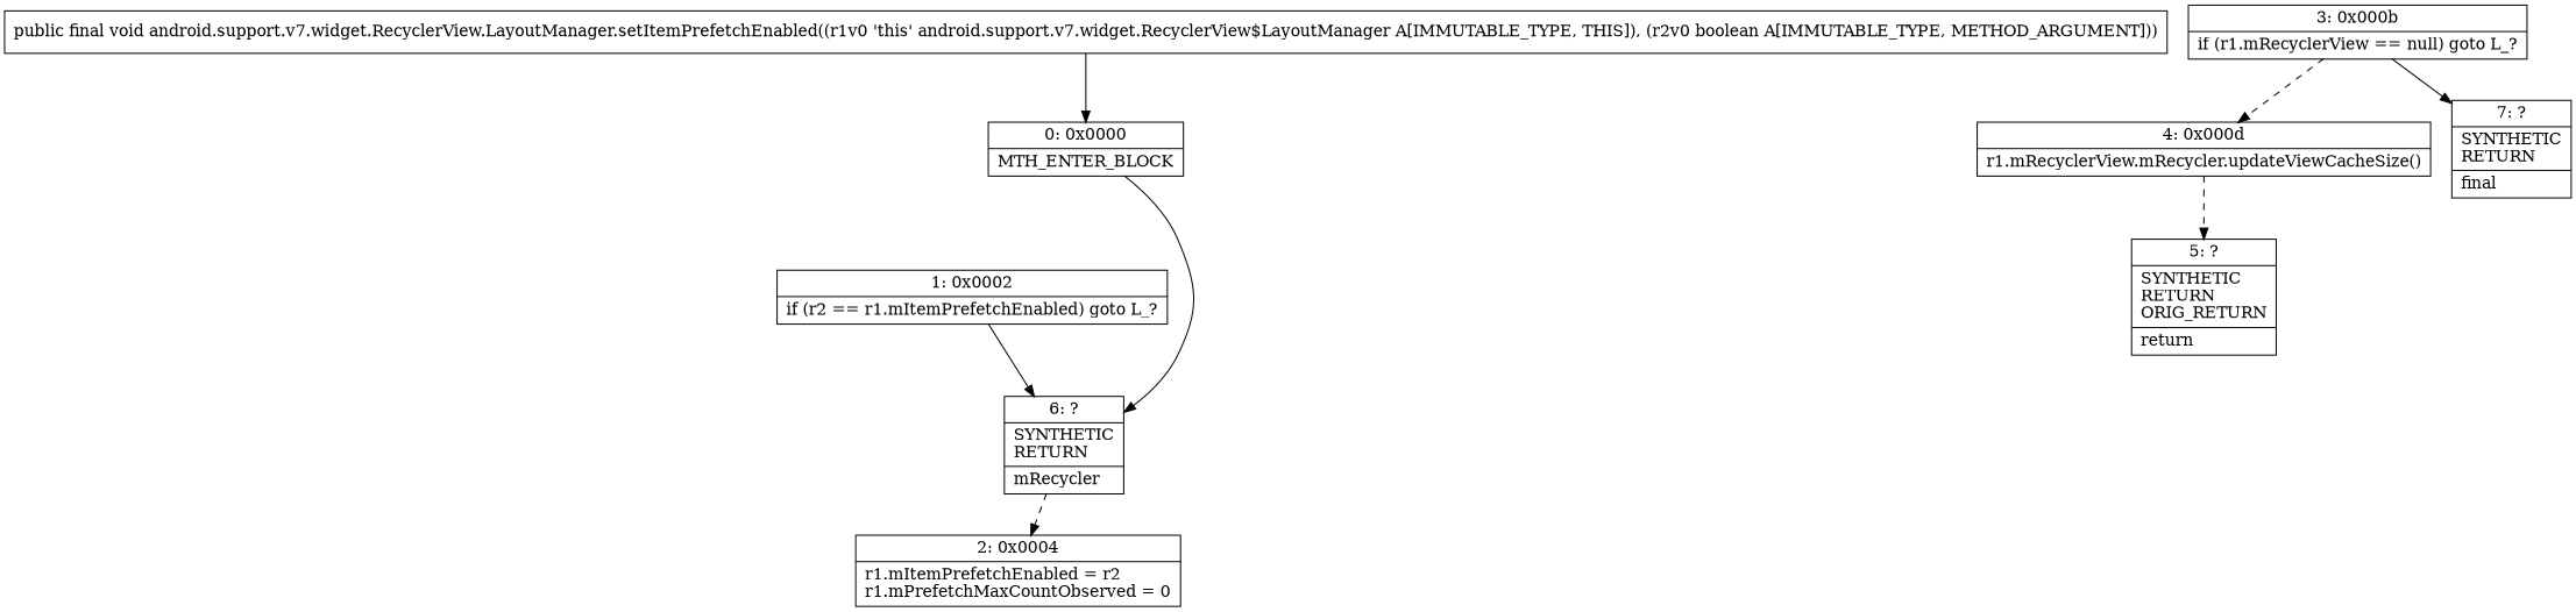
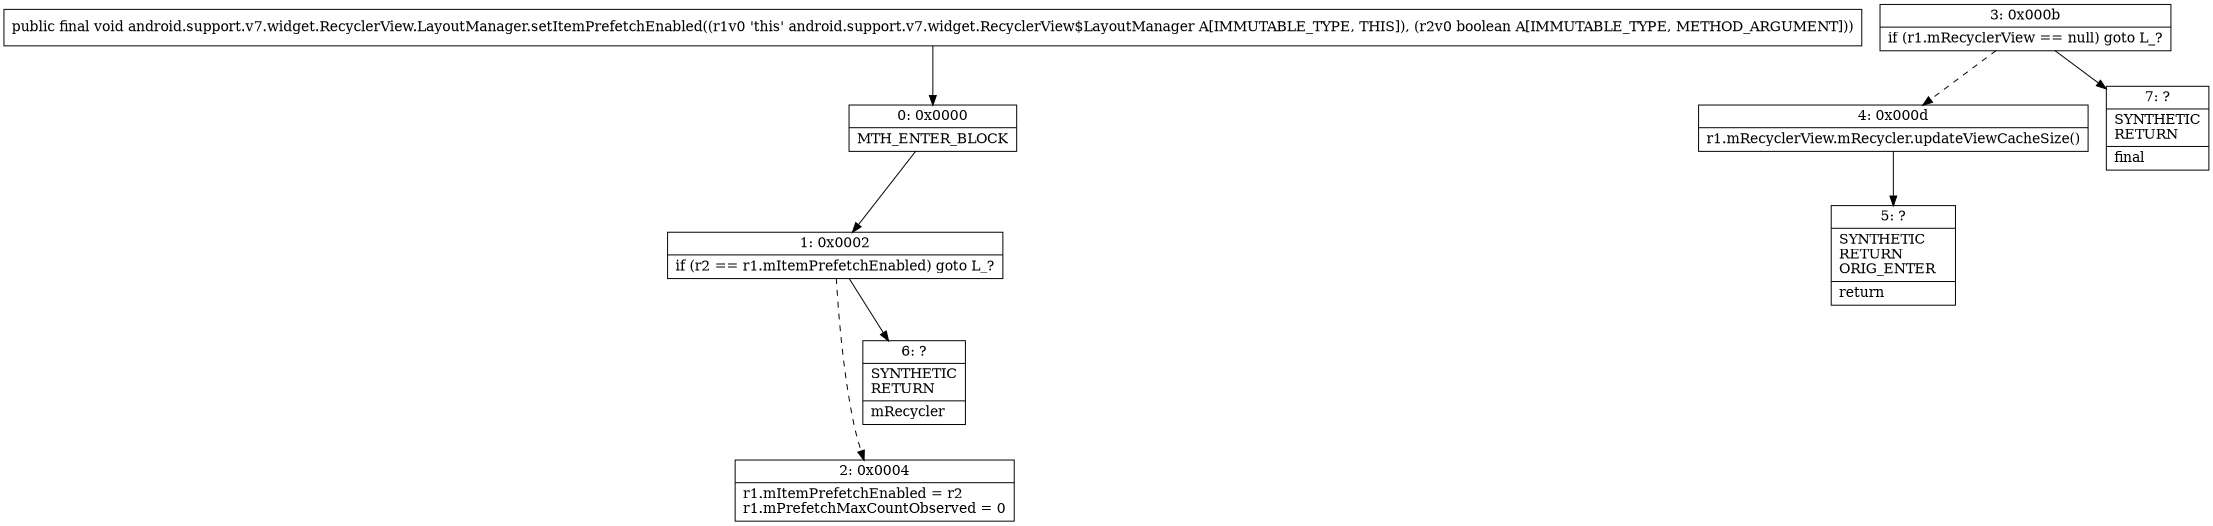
  digraph {
    node [shape=record]
    n1 [label="{0\:\ 0x0000|MTH_ENTER_BLOCK\l}"]
    n2 [label="{1\:\ 0x0002|if (r2 == r1.mItemPrefetchEnabled) goto L_?\l}"]
    n3 [label="{2\:\ 0x0004|r1.mItemPrefetchEnabled = r2\lr1.mPrefetchMaxCountObserved = 0\l}"]
    n4 [label="{6\:\ ?|SYNTHETIC\lRETURN\l|mRecycler\l}"]
    n5 [label="{3\:\ 0x000b|if (r1.mRecyclerView == null) goto L_?\l}"]
    n6 [label="{4\:\ 0x000d|r1.mRecyclerView.mRecycler.updateViewCacheSize()\l}"]
    n7 [label="{7\:\ ?|SYNTHETIC\lRETURN\l|final\l}"]
-   n8 [label="{5\:\ ?|SYNTHETIC\lRETURN\lORIG_RETURN\l|return\l}"]
+   n8 [label="{5\:\ ?|SYNTHETIC\lRETURN\lORIG_ENTER\l|return\l}"]
    n9 [label="{public final void android.support.v7.widget.RecyclerView.LayoutManager.setItemPrefetchEnabled((r1v0 'this' android.support.v7.widget.RecyclerView$LayoutManager A[IMMUTABLE_TYPE, THIS]), (r2v0 boolean A[IMMUTABLE_TYPE, METHOD_ARGUMENT])) }"]
-   n1 -> n4
-   n4 -> n3 [style=dashed]
+   n1 -> n2
+   n2 -> n3 [style=dashed]
    n2 -> n4
    n5 -> n6 [style=dashed]
    n5 -> n7
-   n6 -> n8 [style=dashed]
+   n6 -> n8
    n9 -> n1
  }
